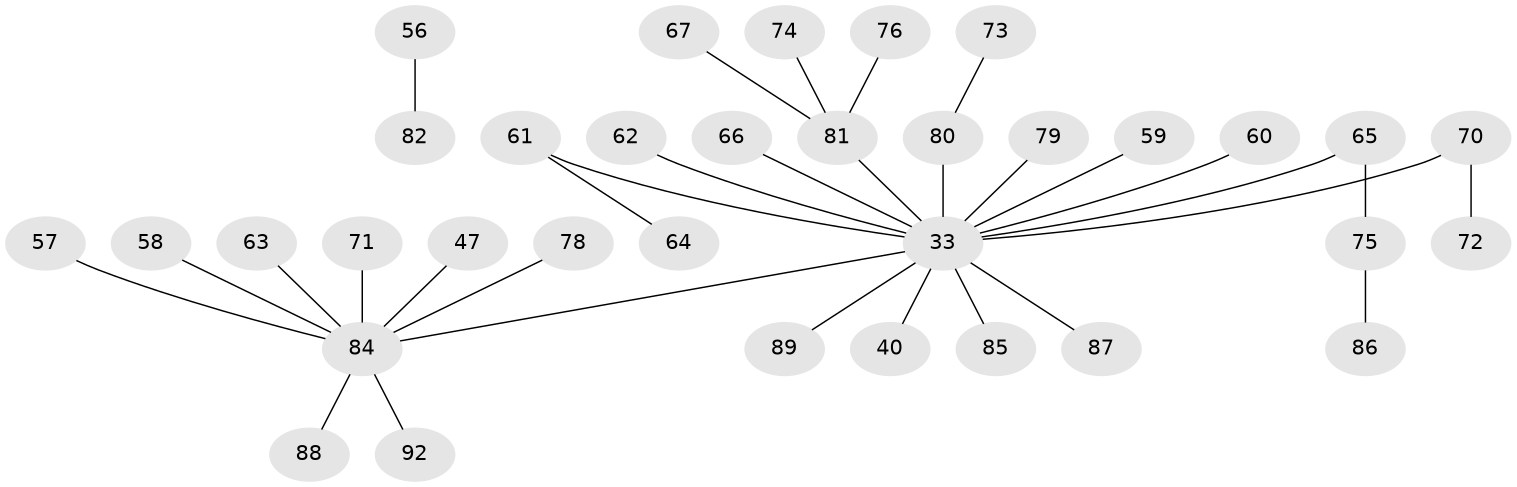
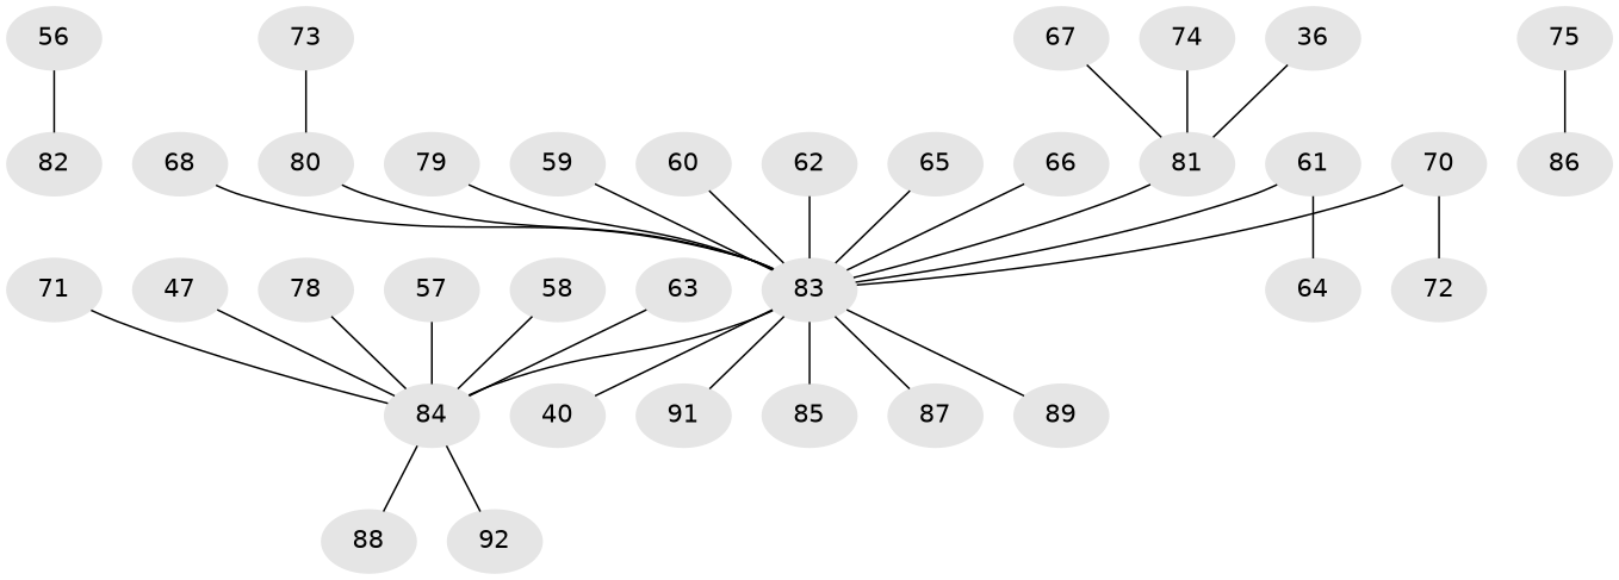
  graph {
    fontname="DejaVu Sans"
    node [color=gray90 fontname="DejaVu Sans" style=filled]
    edge [fontname="DejaVu Sans"]
    56
    82
-   83 [super="+3+4+5+11+7+18+20+23+24+26+42+37+41+25+29+30+33+39+40+45+43+47+49+48+50+52" label=33]
+   83 [super="+3+4+5+11+7+18+20+23+24+26+42+37+41+25+29+30+33+39+40+45+43+47+49+48+50+52"]
    84 [super="+32+69+38+51"]
    85
    87
    89
    n8 [label=40]
+   91
    57 [super="+55"]
    88
    92
    58
    59
    60
    61
    64
    62
    63
    65
    75
    86
    66
    81 [super="+36+54"]
    67
+   68
    70
    72
    71
    80 [super="+44+53"]
    73
    74
-   76
+   76 [label=36]
    n34 [label=47]
    78
    79
    56 -- 82
    83 -- 84
    83 -- 85
    83 -- 87
    83 -- 89
    83 -- n8
+   83 -- 91
    84 -- 88
    84 -- 92
    57 -- 84
    58 -- 84
    59 -- 83
    60 -- 83
    61 -- 83
    61 -- 64
    62 -- 83
    63 -- 84
    65 -- 83
-   65 -- 75
    75 -- 86
    66 -- 83
    81 -- 83
    67 -- 81
+   68 -- 83
    70 -- 83
    70 -- 72
    71 -- 84
    80 -- 83
    73 -- 80
    74 -- 81
    76 -- 81
    n34 -- 84
    78 -- 84
    79 -- 83
  }
